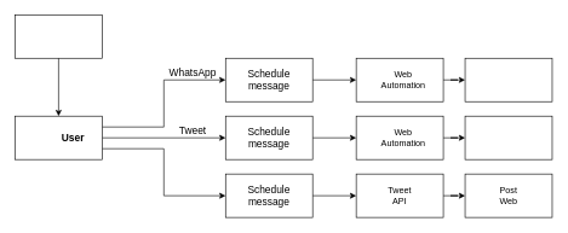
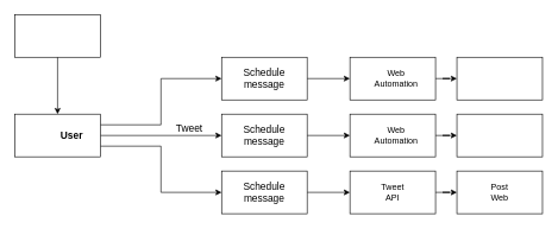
  <mxCell id="0" />
  <mxCell id="1" parent="0" />
  <mxCell id="2" value="" style="rounded=0;whiteSpace=wrap;html=1;" parent="1" vertex="1"><mxGeometry x="20" y="20" width="120" height="60" as="geometry" /></mxCell>
  <mxCell id="3" value="" style="endArrow=classic;html=1;exitX=0.5;exitY=1;exitDx=0;exitDy=0;" parent="1" source="2" target="7" edge="1"><mxGeometry width="50" height="50" relative="1" as="geometry"><mxPoint x="370" y="310" as="sourcePoint" /><mxPoint x="330" y="150" as="targetPoint" /></mxGeometry></mxCell>
  <mxCell id="4" style="edgeStyle=orthogonalEdgeStyle;rounded=0;orthogonalLoop=1;jettySize=auto;html=1;entryX=0;entryY=0.5;entryDx=0;entryDy=0;" parent="1" source="7" target="13" edge="1"><mxGeometry relative="1" as="geometry"><mxPoint x="330" y="270" as="targetPoint" /></mxGeometry></mxCell>
  <mxCell id="5" style="edgeStyle=orthogonalEdgeStyle;rounded=0;orthogonalLoop=1;jettySize=auto;html=1;exitX=1;exitY=0.25;exitDx=0;exitDy=0;entryX=0;entryY=0.5;entryDx=0;entryDy=0;" parent="1" source="7" target="11" edge="1"><mxGeometry relative="1" as="geometry" /></mxCell>
  <mxCell id="6" style="edgeStyle=orthogonalEdgeStyle;rounded=0;orthogonalLoop=1;jettySize=auto;html=1;exitX=1;exitY=0.75;exitDx=0;exitDy=0;entryX=0;entryY=0.5;entryDx=0;entryDy=0;" parent="1" source="7" target="9" edge="1"><mxGeometry relative="1" as="geometry" /></mxCell>
  <mxCell id="7" value="" style="rounded=0;whiteSpace=wrap;html=1;" parent="1" vertex="1"><mxGeometry x="20" y="160" width="120" height="60" as="geometry" /></mxCell>
  <mxCell id="8" style="edgeStyle=orthogonalEdgeStyle;rounded=0;orthogonalLoop=1;jettySize=auto;html=1;" parent="1" source="9" target="19" edge="1"><mxGeometry relative="1" as="geometry" /></mxCell>
  <mxCell id="9" value="" style="rounded=0;whiteSpace=wrap;html=1;" parent="1" vertex="1"><mxGeometry x="310" y="240" width="120" height="60" as="geometry" /></mxCell>
  <mxCell id="10" style="edgeStyle=orthogonalEdgeStyle;rounded=0;orthogonalLoop=1;jettySize=auto;html=1;" parent="1" source="11" target="17" edge="1"><mxGeometry relative="1" as="geometry" /></mxCell>
  <mxCell id="11" value="" style="rounded=0;whiteSpace=wrap;html=1;" parent="1" vertex="1"><mxGeometry x="310" y="80" width="120" height="60" as="geometry" /></mxCell>
  <mxCell id="12" style="edgeStyle=orthogonalEdgeStyle;rounded=0;orthogonalLoop=1;jettySize=auto;html=1;" parent="1" source="13" target="15" edge="1"><mxGeometry relative="1" as="geometry" /></mxCell>
  <mxCell id="13" value="" style="rounded=0;whiteSpace=wrap;html=1;" parent="1" vertex="1"><mxGeometry x="310" y="160" width="120" height="60" as="geometry" /></mxCell>
  <mxCell id="14" style="edgeStyle=orthogonalEdgeStyle;rounded=0;orthogonalLoop=1;jettySize=auto;html=1;" parent="1" source="15" target="21" edge="1"><mxGeometry relative="1" as="geometry" /></mxCell>
  <mxCell id="15" value="" style="rounded=0;whiteSpace=wrap;html=1;" parent="1" vertex="1"><mxGeometry x="490" y="160" width="120" height="60" as="geometry" /></mxCell>
  <mxCell id="16" style="edgeStyle=orthogonalEdgeStyle;rounded=0;orthogonalLoop=1;jettySize=auto;html=1;" parent="1" source="17" target="20" edge="1"><mxGeometry relative="1" as="geometry" /></mxCell>
  <mxCell id="17" value="" style="rounded=0;whiteSpace=wrap;html=1;" parent="1" vertex="1"><mxGeometry x="490" y="80" width="120" height="60" as="geometry" /></mxCell>
  <mxCell id="18" style="edgeStyle=orthogonalEdgeStyle;rounded=0;orthogonalLoop=1;jettySize=auto;html=1;" parent="1" source="19" target="22" edge="1"><mxGeometry relative="1" as="geometry" /></mxCell>
  <mxCell id="19" value="" style="rounded=0;whiteSpace=wrap;html=1;" parent="1" vertex="1"><mxGeometry x="490" y="240" width="120" height="60" as="geometry" /></mxCell>
  <mxCell id="20" value="" style="rounded=0;whiteSpace=wrap;html=1;" parent="1" vertex="1"><mxGeometry x="640" y="80" width="120" height="60" as="geometry" /></mxCell>
  <mxCell id="21" value="" style="rounded=0;whiteSpace=wrap;html=1;" parent="1" vertex="1"><mxGeometry x="640" y="160" width="120" height="60" as="geometry" /></mxCell>
  <mxCell id="22" value="" style="rounded=0;whiteSpace=wrap;html=1;" parent="1" vertex="1"><mxGeometry x="640" y="240" width="120" height="60" as="geometry" /></mxCell>
  <mxCell id="23" value="&lt;b&gt;&lt;font style=&quot;font-size: 14px&quot;&gt;User&lt;/font&gt;&lt;/b&gt;" style="text;html=1;strokeColor=none;fillColor=none;align=center;verticalAlign=middle;whiteSpace=wrap;rounded=0;" parent="1" vertex="1"><mxGeometry x="75" y="180" width="50" height="20" as="geometry" /></mxCell>
  <mxCell id="24" value="&lt;font style=&quot;font-size: 14px&quot;&gt;Schedule&lt;br&gt;message&lt;/font&gt;" style="text;html=1;strokeColor=none;fillColor=none;align=center;verticalAlign=middle;whiteSpace=wrap;rounded=0;" parent="1" vertex="1"><mxGeometry x="335" y="95" width="70" height="30" as="geometry" /></mxCell>
  <mxCell id="25" value="Web Automation" style="text;html=1;strokeColor=none;fillColor=none;align=center;verticalAlign=middle;whiteSpace=wrap;rounded=0;" parent="1" vertex="1"><mxGeometry x="520" y="90" width="70" height="40" as="geometry" /></mxCell>
  <mxCell id="26" value="Tweet&lt;br&gt;API" style="text;html=1;strokeColor=none;fillColor=none;align=center;verticalAlign=middle;whiteSpace=wrap;rounded=0;" parent="1" vertex="1"><mxGeometry x="520" y="255" width="60" height="30" as="geometry" /></mxCell>
  <mxCell id="27" value="Post Web" style="text;html=1;strokeColor=none;fillColor=none;align=center;verticalAlign=middle;whiteSpace=wrap;rounded=0;" parent="1" vertex="1"><mxGeometry x="680" y="260" width="40" height="20" as="geometry" /></mxCell>
  <mxCell id="28" value="&lt;font style=&quot;font-size: 14px&quot;&gt;Schedule&lt;br&gt;message&lt;/font&gt;" style="text;html=1;strokeColor=none;fillColor=none;align=center;verticalAlign=middle;whiteSpace=wrap;rounded=0;" parent="1" vertex="1"><mxGeometry x="335" y="255" width="70" height="30" as="geometry" /></mxCell>
  <mxCell id="29" value="&lt;font style=&quot;font-size: 14px&quot;&gt;Schedule&lt;br&gt;message&lt;/font&gt;" style="text;html=1;strokeColor=none;fillColor=none;align=center;verticalAlign=middle;whiteSpace=wrap;rounded=0;" parent="1" vertex="1"><mxGeometry x="335" y="175" width="70" height="30" as="geometry" /></mxCell>
  <mxCell id="30" value="Web Automation" style="text;html=1;strokeColor=none;fillColor=none;align=center;verticalAlign=middle;whiteSpace=wrap;rounded=0;" parent="1" vertex="1"><mxGeometry x="520" y="170" width="70" height="40" as="geometry" /></mxCell>
- <mxCell id="31" value="&lt;font style=&quot;font-size: 14px&quot;&gt;WhatsApp&lt;/font&gt;" style="text;html=1;strokeColor=none;fillColor=none;align=center;verticalAlign=middle;whiteSpace=wrap;rounded=0;" parent="1" vertex="1"><mxGeometry x="230" y="90" width="70" height="20" as="geometry" /></mxCell>
  <mxCell id="32" value="&lt;font style=&quot;font-size: 14px&quot;&gt;Tweet&lt;/font&gt;" style="text;html=1;strokeColor=none;fillColor=none;align=center;verticalAlign=middle;whiteSpace=wrap;rounded=0;" parent="1" vertex="1"><mxGeometry x="230" y="170" width="70" height="20" as="geometry" /></mxCell>
